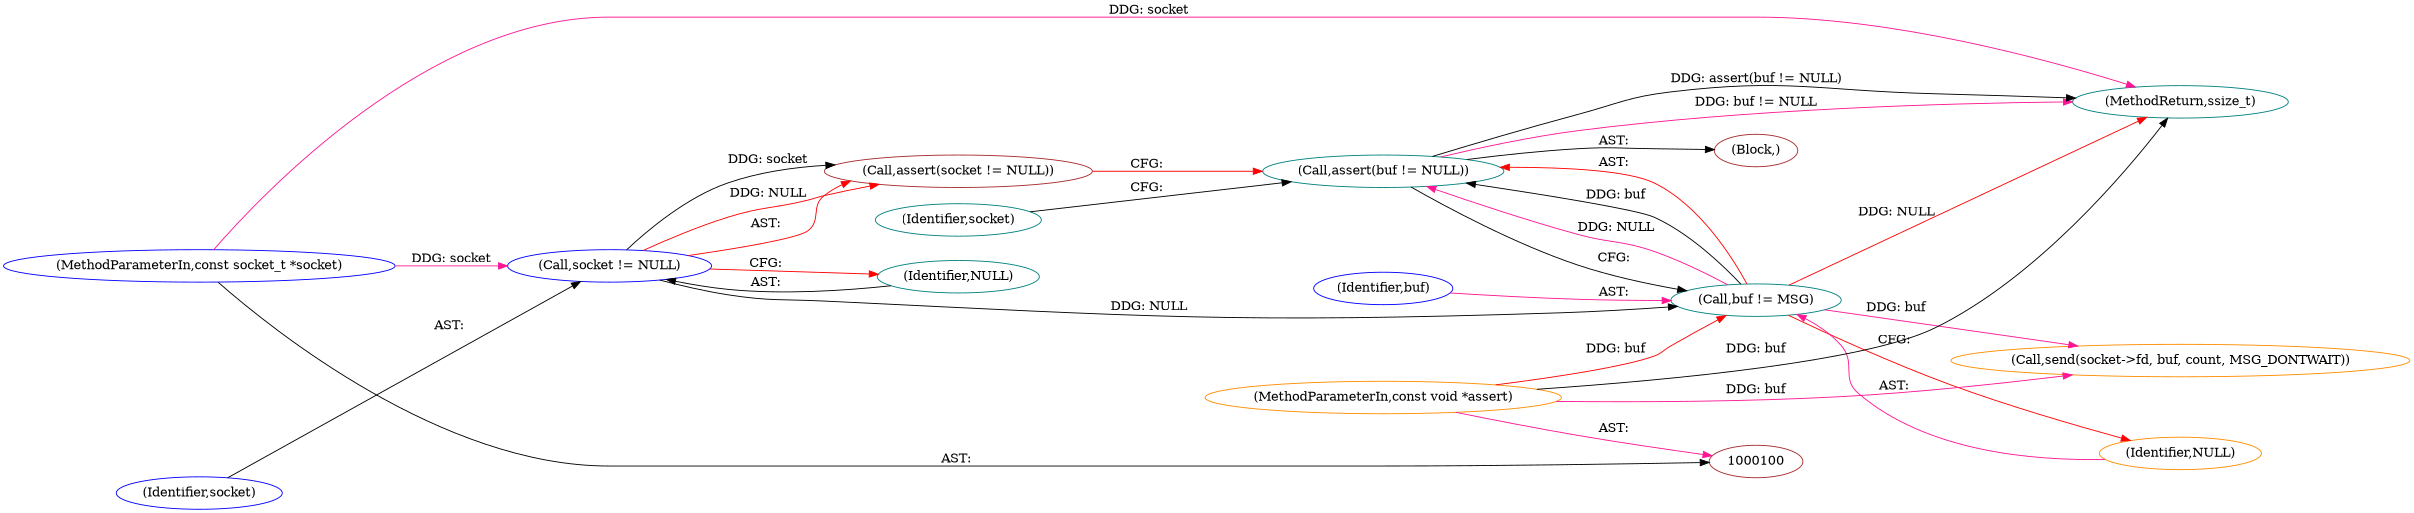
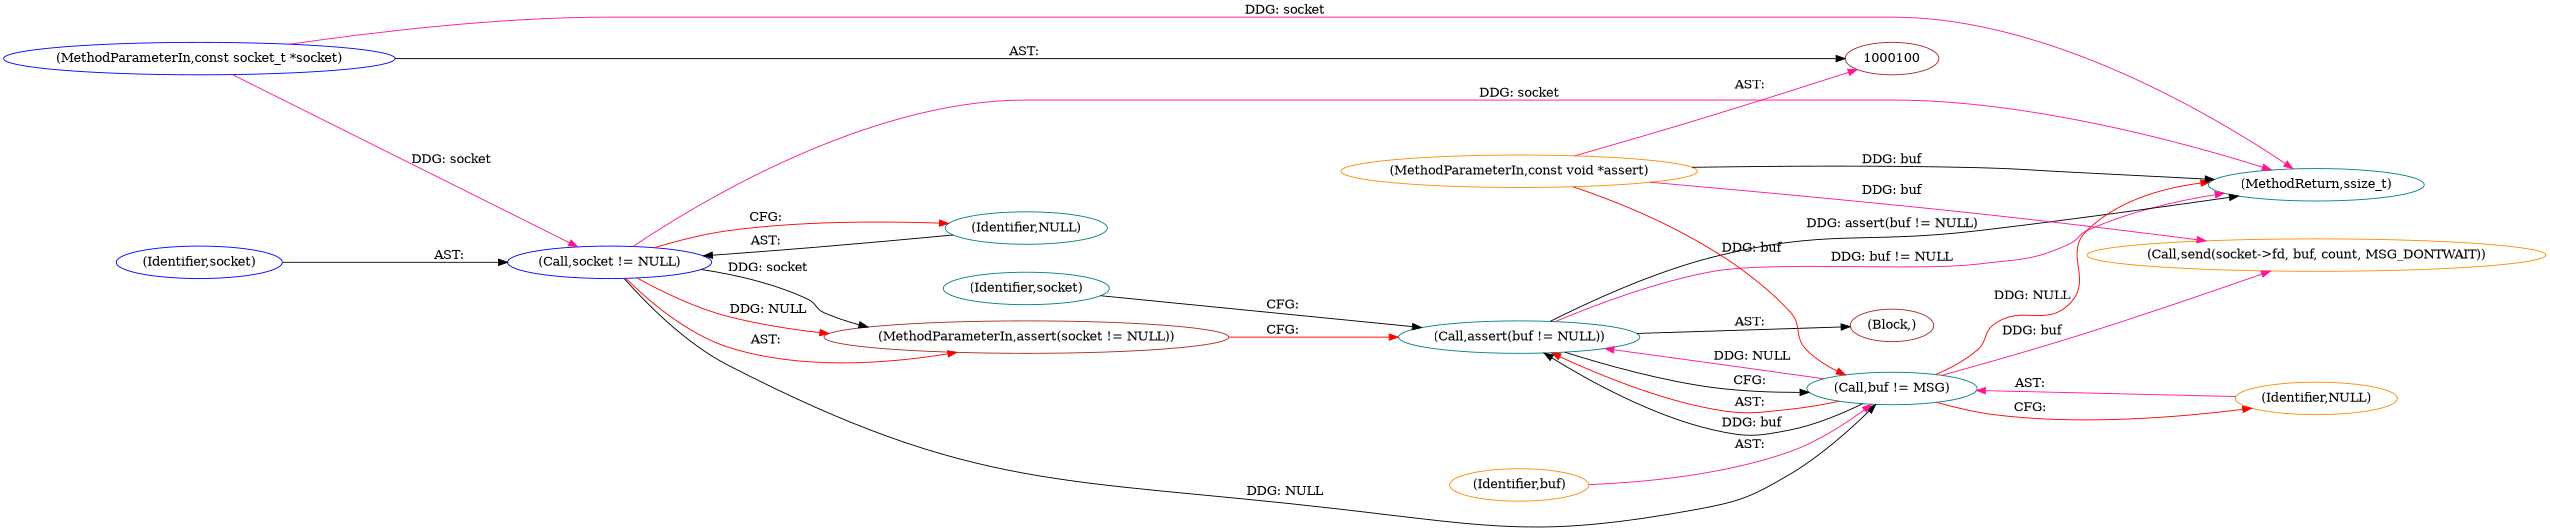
  digraph {
    rankdir=LR
    node [color=teal]
    edge [color=black]
    n1 [label="(Call,assert(buf != NULL))"]
    n2 [label="(Call,buf != MSG)"]
    n3 [label="(MethodReturn,ssize_t)"]
    n4 [color=brown label="(Block,)"]
    n5 [color=darkorange label="(Identifier,NULL)"]
    n6 [color=darkorange label="(Call,send(socket->fd, buf, count, MSG_DONTWAIT))"]
    n7 [color=darkorange label="(MethodParameterIn,const void *assert)"]
    1000100 [color=brown]
    n9 [color=blue label="(Call,socket != NULL)"]
-   n10 [color=brown label="(Call,assert(socket != NULL))"]
+   n10 [color=brown label="(MethodParameterIn,assert(socket != NULL))"]
    n11 [label="(Identifier,NULL)"]
    n12 [color=blue label="(MethodParameterIn,const socket_t *socket)"]
-   n13 [color=blue label="(Identifier,buf)"]
+   n13 [color=darkorange label="(Identifier,buf)"]
    n14 [label="(Identifier,socket)"]
    n15 [color=blue label="(Identifier,socket)"]
    n1 -> n2 [label="CFG: "]
    n1 -> n3 [color=deeppink label="DDG: buf != NULL"]
    n1 -> n3 [label="DDG: assert(buf != NULL)"]
    n1 -> n4 [label="AST: "]
    n2 -> n1 [color=red label="AST: "]
    n2 -> n1 [label="DDG: buf"]
    n2 -> n1 [color=deeppink label="DDG: NULL"]
    n2 -> n3 [color=red label="DDG: NULL"]
    n2 -> n5 [color=red label="CFG: "]
    n2 -> n6 [color=deeppink label="DDG: buf"]
    n5 -> n2 [color=deeppink label="AST: "]
    n7 -> n2 [color=red label="DDG: buf"]
    n7 -> n3 [label="DDG: buf"]
    n7 -> n6 [color=deeppink label="DDG: buf"]
    n7 -> 1000100 [color=deeppink label="AST: "]
    n9 -> n2 [label="DDG: NULL"]
+   n9 -> n3 [color=deeppink label="DDG: socket"]
    n9 -> n10 [color=red label="AST: "]
    n9 -> n10 [label="DDG: socket"]
    n9 -> n10 [color=red label="DDG: NULL"]
    n9 -> n11 [color=red label="CFG: "]
    n10 -> n1 [color=red label="CFG: "]
    n11 -> n9 [label="AST: "]
    n12 -> n3 [color=deeppink label="DDG: socket"]
    n12 -> 1000100 [label="AST: "]
    n12 -> n9 [color=deeppink label="DDG: socket"]
    n13 -> n2 [color=deeppink label="AST: "]
    n14 -> n1 [label="CFG: "]
    n15 -> n9 [label="AST: "]
  }
